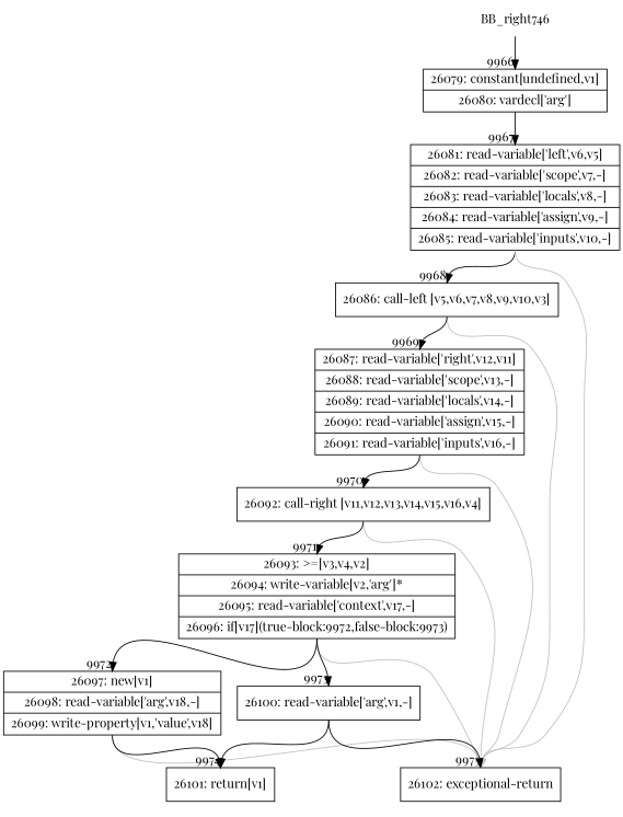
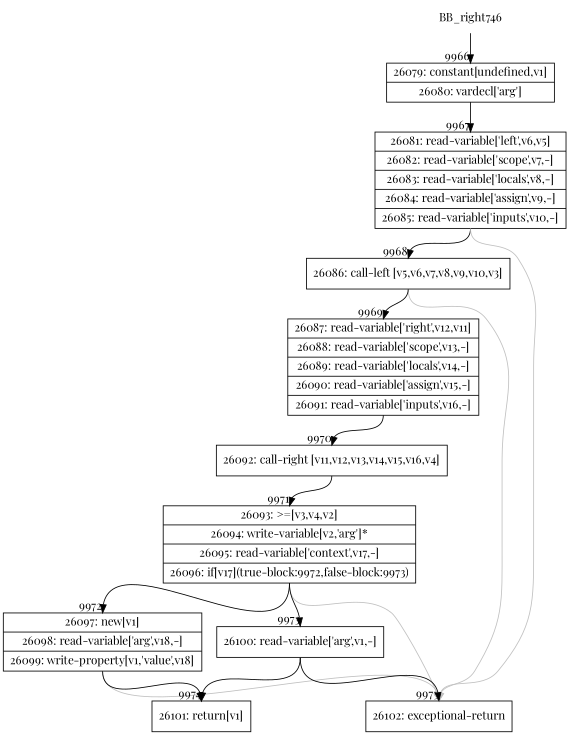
  digraph {
    fontname="Playfair Display"
    rankdir=TD
    node [fontname="Playfair Display" shape=record]
    edge [fontname="Playfair Display" headport=n tailport=s]
    n1 [label=BB_right746 shape=none]
    n2 [label="{26079: constant[undefined,v1]|26080: vardecl['arg']}"]
    n3 [label="{26081: read-variable['left',v6,v5]|26082: read-variable['scope',v7,-]|26083: read-variable['locals',v8,-]|26084: read-variable['assign',v9,-]|26085: read-variable['inputs',v10,-]}"]
    n4 [label="{26086: call-left [v5,v6,v7,v8,v9,v10,v3]}"]
    n5 [label="{26102: exceptional-return}"]
    n6 [label="{26087: read-variable['right',v12,v11]|26088: read-variable['scope',v13,-]|26089: read-variable['locals',v14,-]|26090: read-variable['assign',v15,-]|26091: read-variable['inputs',v16,-]}"]
    n7 [label="{26092: call-right [v11,v12,v13,v14,v15,v16,v4]}"]
    n8 [label="{26093: \>=[v3,v4,v2]|26094: write-variable[v2,'arg']*|26095: read-variable['context',v17,-]|26096: if[v17](true-block:9972,false-block:9973)}"]
    n9 [label="{26097: new[v1]|26098: read-variable['arg',v18,-]|26099: write-property[v1,'value',v18]}"]
    n10 [label="{26100: read-variable['arg',v1,-]}"]
    n11 [label="{26101: return[v1]}"]
    n1 -> n2 [headlabel="    9966"]
    n2 -> n3 [headlabel="      9967"]
    n3 -> n4 [headlabel="      9968"]
    n3 -> n5 [color=gray headlabel="      9975"]
    n4 -> n5 [color=gray]
    n4 -> n6 [headlabel="      9969"]
-   n6 -> n5 [color=gray]
    n6 -> n7 [headlabel="      9970"]
-   n7 -> n5 [color=gray]
    n7 -> n8 [headlabel="      9971"]
    n8 -> n5 [color=gray]
    n8 -> n9 [headlabel="      9972"]
    n8 -> n10 [headlabel="      9973"]
    n9 -> n5 [color=gray]
    n9 -> n11 [headlabel="      9974"]
    n10 -> n5 [color=black]
    n10 -> n11
  }
